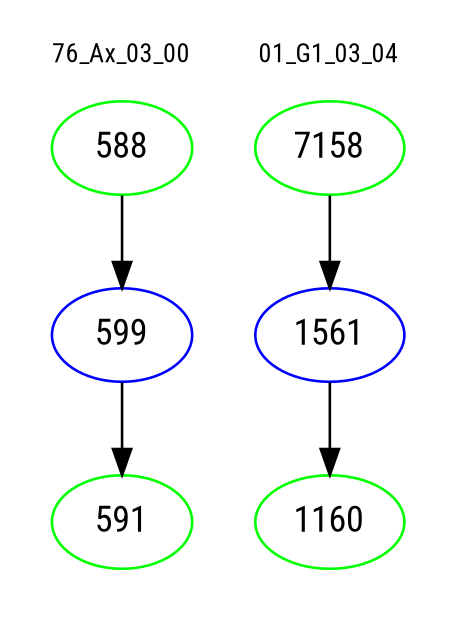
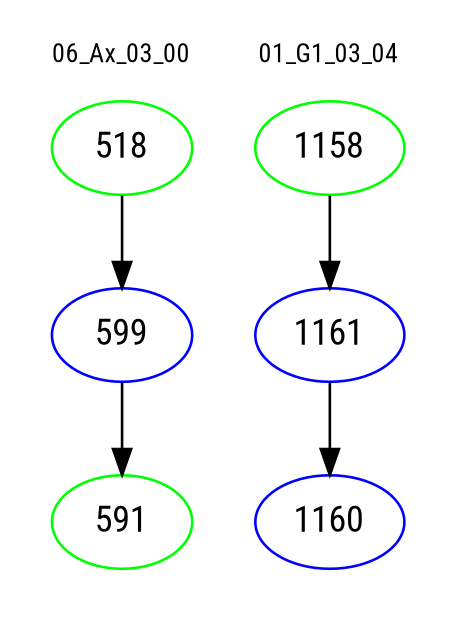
  digraph {
    fontname="Roboto Condensed"
    node [color=green fontname="Roboto Condensed"]
    edge [color=black fontname="Roboto Condensed"]
-   n1 [label=588]
+   n1 [label=518]
    n2 [color=blue label=599]
    n3 [label=591]
-   n4 [label=7158]
-   n5 [color=blue label=1561]
-   n6 [label=1160]
+   n4 [label=1158]
+   n5 [color=blue label=1161]
+   n6 [color=blue label=1160]
    subgraph cluster_1 {
      color=white
      fontsize=10
-     label="76_Ax_03_00"
+     label="06_Ax_03_00"
      n1
      n2
      n3
    }
    subgraph cluster_2 {
      color=white
      fontsize=10
      label="01_G1_03_04"
      n4
      n5
      n6
    }
    n1 -> n2
    n2 -> n3
    n4 -> n5
    n5 -> n6
  }
